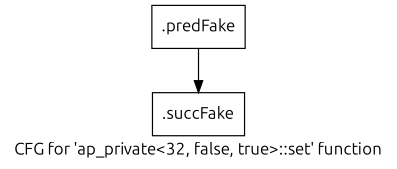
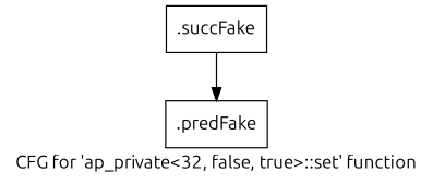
  digraph {
    label="CFG for 'ap_private\<32, false, true\>::set' function"
    fontname=Ubuntu
    node [shape=record fontname=Ubuntu]
    n1 [label="{.predFake}"]
    n2 [filename="/media/miguel/NewVolume/Linux/Xilinx/Vitis_HLS/2020.2/include/etc/ap_private.h" label="{.succFake}" linenumber=2177]
-   n1 -> n2 [execusionnum=0 filename="/media/miguel/NewVolume/Linux/Xilinx/Vitis_HLS/2020.2/include/etc/ap_private.h" fontname=Ubuntu]
+   n2 -> n1 [execusionnum=0 filename="/media/miguel/NewVolume/Linux/Xilinx/Vitis_HLS/2020.2/include/etc/ap_private.h" fontname=Ubuntu]
  }
